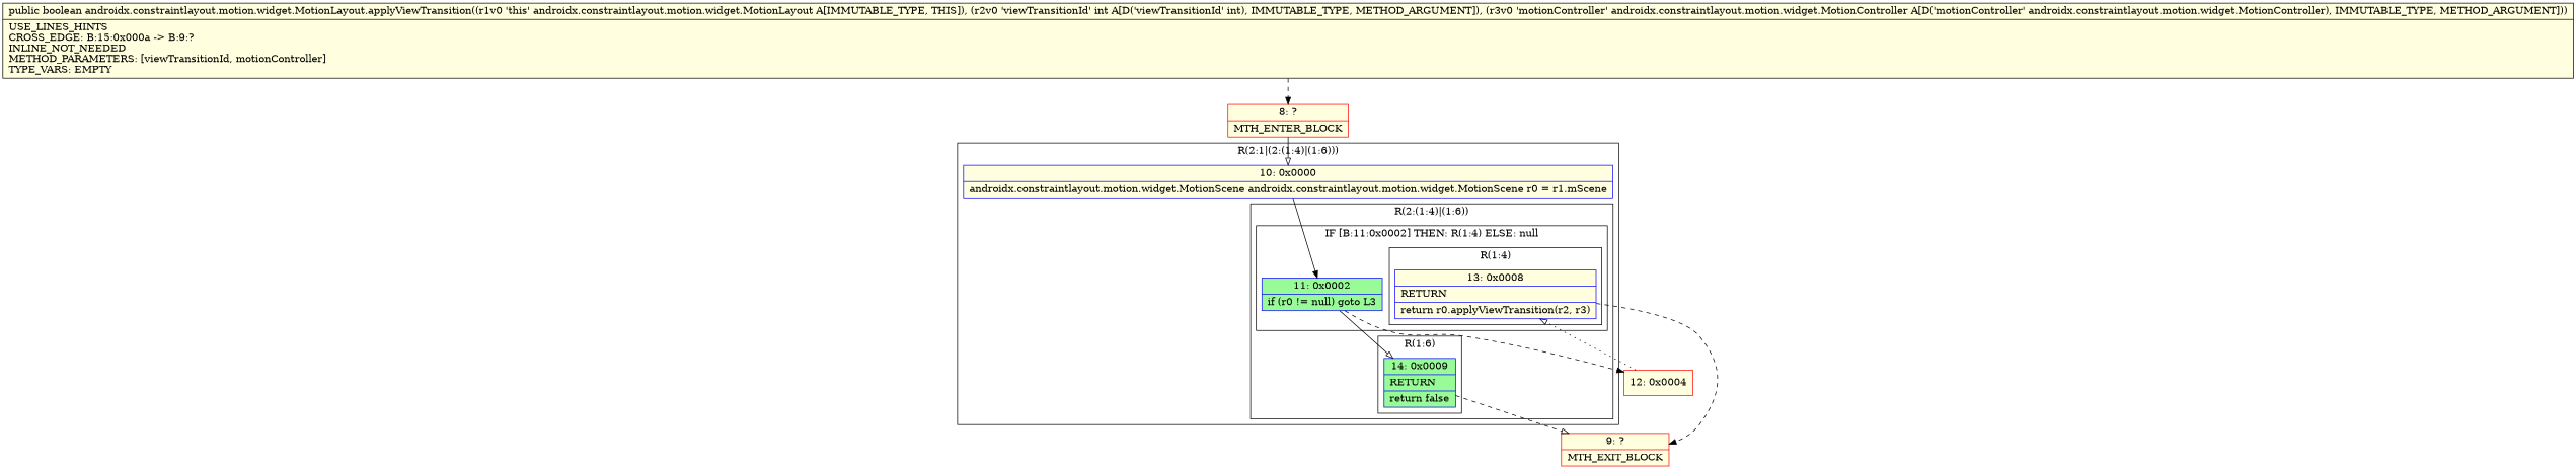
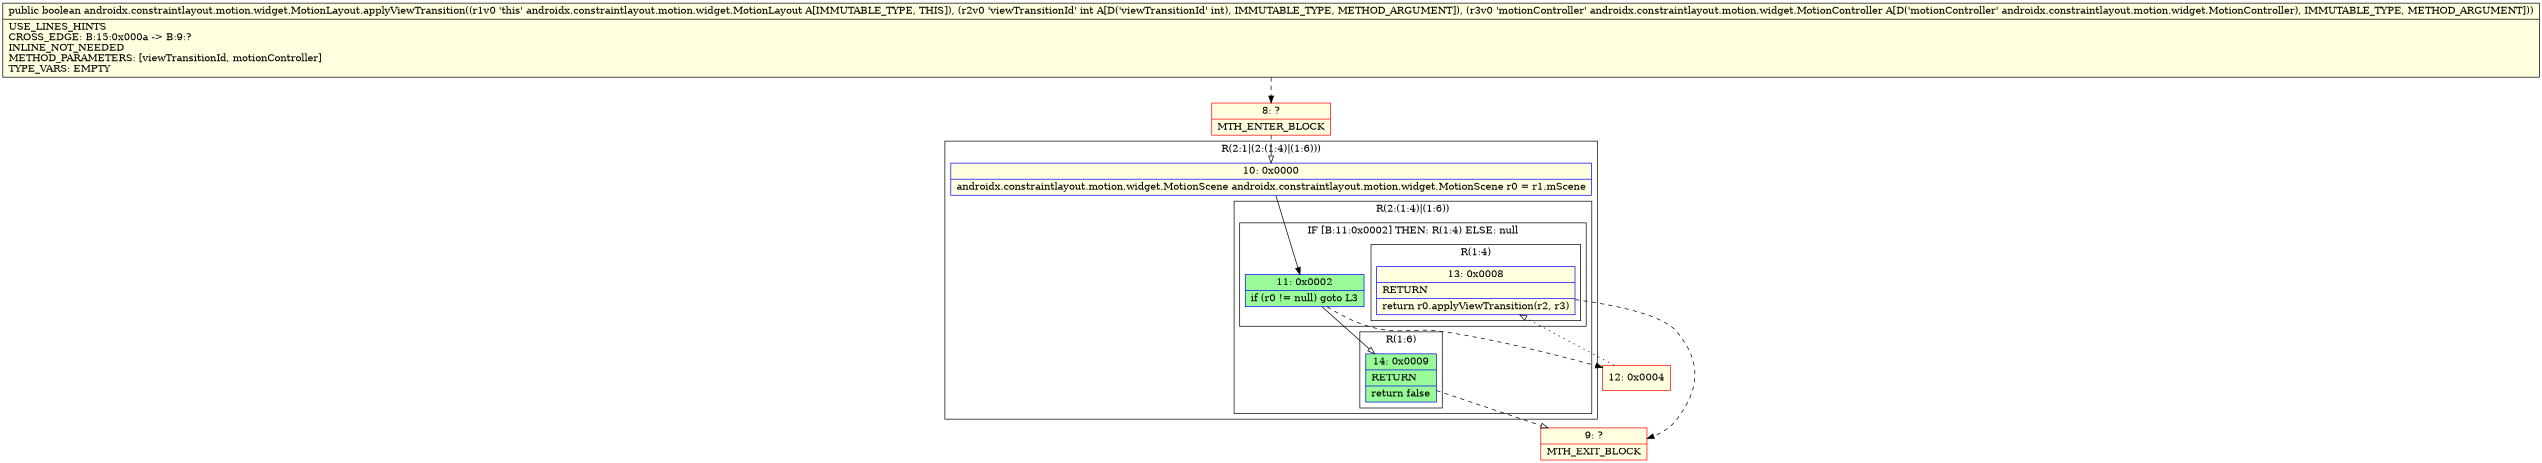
  digraph {
    node [color=blue fillcolor=lightyellow shape=record style=filled]
    edge [arrowhead=normal style=dashed]
    n1 [label="{13\:\ 0x0008|RETURN\l|return r0.applyViewTransition(r2, r3)\l}"]
    n2 [fillcolor=palegreen label="{11\:\ 0x0002|if (r0 != null) goto L3\l}"]
    n3 [fillcolor=palegreen label="{14\:\ 0x0009|RETURN\l|return false\l}"]
    n4 [label="{10\:\ 0x0000|androidx.constraintlayout.motion.widget.MotionScene androidx.constraintlayout.motion.widget.MotionScene r0 = r1.mScene\l}"]
    n5 [color=red label="{9\:\ ?|MTH_EXIT_BLOCK\l}"]
    n6 [color=red label="{12\:\ 0x0004}"]
    n7 [color=red label="{8\:\ ?|MTH_ENTER_BLOCK\l}"]
    n8 [label="{public boolean androidx.constraintlayout.motion.widget.MotionLayout.applyViewTransition((r1v0 'this' androidx.constraintlayout.motion.widget.MotionLayout A[IMMUTABLE_TYPE, THIS]), (r2v0 'viewTransitionId' int A[D('viewTransitionId' int), IMMUTABLE_TYPE, METHOD_ARGUMENT]), (r3v0 'motionController' androidx.constraintlayout.motion.widget.MotionController A[D('motionController' androidx.constraintlayout.motion.widget.MotionController), IMMUTABLE_TYPE, METHOD_ARGUMENT]))  | USE_LINES_HINTS\lCROSS_EDGE: B:15:0x000a \-\> B:9:?\lINLINE_NOT_NEEDED\lMETHOD_PARAMETERS: [viewTransitionId, motionController]\lTYPE_VARS: EMPTY\l}" color=""]
    subgraph cluster_1 {
      label="R(2:1|(2:(1:4)|(1:6)))"
      n4
      subgraph cluster_2 {
        label="R(2:(1:4)|(1:6))"
        subgraph cluster_3 {
          label="IF [B:11:0x0002] THEN: R(1:4) ELSE: null"
          n2
          subgraph cluster_4 {
            label="R(1:4)"
            n1
          }
        }
        subgraph cluster_5 {
          label="R(1:6)"
          n3
        }
      }
    }
    n1 -> n5
    n2 -> n3 [arrowhead=onormal style=solid]
    n2 -> n6
    n3 -> n5 [arrowhead=onormal]
    n4 -> n2 [style=solid]
    n6 -> n1 [arrowhead=onormal style=dotted]
-   n7 -> n4 [arrowhead=onormal style=solid]
+   n7 -> n4 [arrowhead=onormal]
    n8 -> n7
  }
